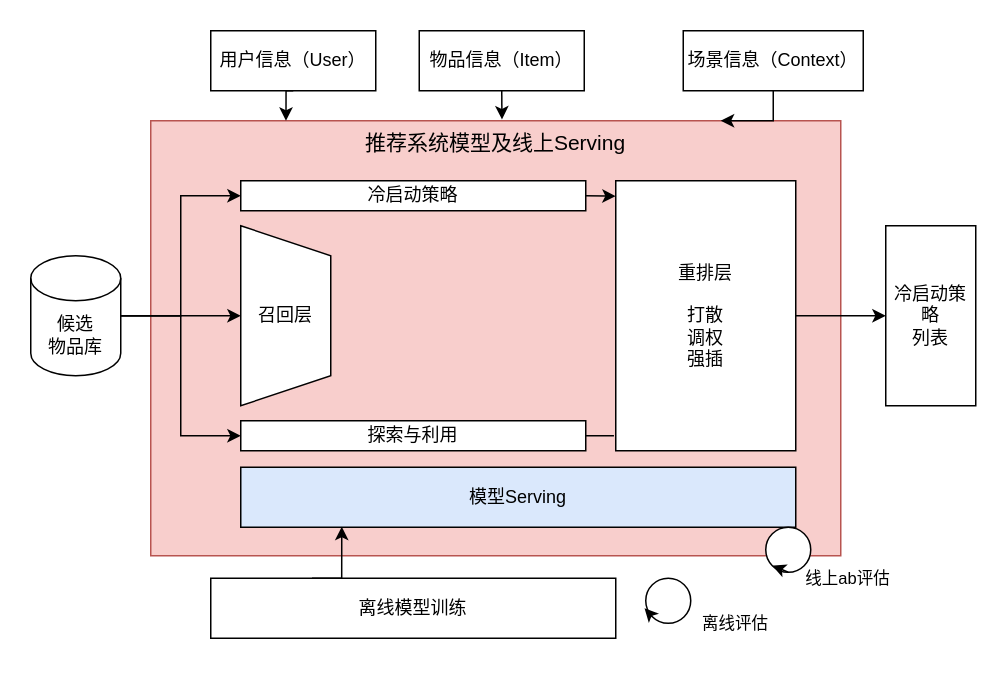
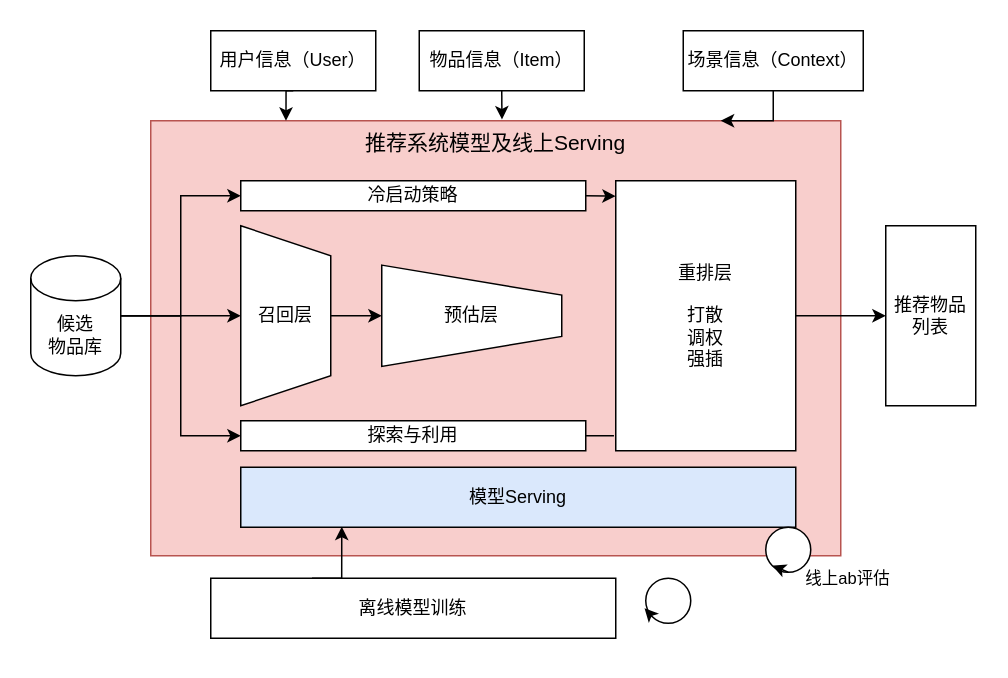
  <mxCell id="0" />
  <mxCell id="1" parent="0" />
  <mxCell id="2" value="&lt;font style=&quot;font-size: 14px;&quot;&gt;推荐系统模型及线上Serving&lt;/font&gt;" style="rounded=0;whiteSpace=wrap;html=1;verticalAlign=top;fillColor=#f8cecc;strokeColor=#b85450;" parent="1" vertex="1"><mxGeometry x="100" y="80" width="460" height="290" as="geometry" /></mxCell>
  <mxCell id="3" style="edgeStyle=none;rounded=0;orthogonalLoop=1;jettySize=auto;html=1;exitX=1;exitY=0.5;exitDx=0;exitDy=0;exitPerimeter=0;" parent="1" source="6" target="8" edge="1"><mxGeometry relative="1" as="geometry" /></mxCell>
  <mxCell id="4" style="edgeStyle=orthogonalEdgeStyle;rounded=0;orthogonalLoop=1;jettySize=auto;html=1;exitX=1;exitY=0.5;exitDx=0;exitDy=0;exitPerimeter=0;entryX=0;entryY=0.5;entryDx=0;entryDy=0;" parent="1" source="6" target="13" edge="1"><mxGeometry relative="1" as="geometry" /></mxCell>
  <mxCell id="5" style="edgeStyle=orthogonalEdgeStyle;rounded=0;orthogonalLoop=1;jettySize=auto;html=1;exitX=1;exitY=0.5;exitDx=0;exitDy=0;exitPerimeter=0;entryX=0;entryY=0.5;entryDx=0;entryDy=0;" parent="1" source="6" target="15" edge="1"><mxGeometry relative="1" as="geometry" /></mxCell>
  <mxCell id="6" value="候选&lt;br&gt;物品库" style="shape=cylinder3;whiteSpace=wrap;html=1;boundedLbl=1;backgroundOutline=1;size=15;" parent="1" vertex="1"><mxGeometry x="20" y="170" width="60" height="80" as="geometry" /></mxCell>
+ <mxCell id="7" value="" style="edgeStyle=none;rounded=0;orthogonalLoop=1;jettySize=auto;html=1;" parent="1" source="8" target="9" edge="1"><mxGeometry relative="1" as="geometry" /></mxCell>
  <mxCell id="8" value="召回层" style="shape=trapezoid;perimeter=trapezoidPerimeter;whiteSpace=wrap;html=1;fixedSize=1;direction=south;" parent="1" vertex="1"><mxGeometry x="160" y="150" width="60" height="120" as="geometry" /></mxCell>
+ <mxCell id="9" value="预估层" style="shape=trapezoid;perimeter=trapezoidPerimeter;whiteSpace=wrap;html=1;fixedSize=1;direction=south;" parent="1" vertex="1"><mxGeometry x="254" y="176.25" width="120" height="67.5" as="geometry" /></mxCell>
  <mxCell id="10" value="" style="edgeStyle=orthogonalEdgeStyle;rounded=0;orthogonalLoop=1;jettySize=auto;html=1;" parent="1" source="11" target="19" edge="1"><mxGeometry relative="1" as="geometry" /></mxCell>
  <mxCell id="11" value="重排层&lt;br&gt;&lt;br&gt;打散&lt;br&gt;调权&lt;br&gt;强插" style="rounded=0;whiteSpace=wrap;html=1;" parent="1" vertex="1"><mxGeometry x="410" y="120" width="120" height="180" as="geometry" /></mxCell>
  <mxCell id="12" style="rounded=0;orthogonalLoop=1;jettySize=auto;html=1;exitX=1;exitY=0.5;exitDx=0;exitDy=0;fontSize=14;entryX=0;entryY=0.057;entryDx=0;entryDy=0;entryPerimeter=0;" parent="1" source="13" target="11" edge="1"><mxGeometry relative="1" as="geometry"><mxPoint x="400" y="70.734" as="targetPoint" /></mxGeometry></mxCell>
  <mxCell id="13" value="冷启动策略" style="rounded=0;whiteSpace=wrap;html=1;" parent="1" vertex="1"><mxGeometry x="160" y="120" width="230" height="20" as="geometry" /></mxCell>
  <mxCell id="14" style="edgeStyle=none;rounded=0;orthogonalLoop=1;jettySize=auto;html=1;exitX=1;exitY=0.5;exitDx=0;exitDy=0;entryX=-0.01;entryY=0.944;entryDx=0;entryDy=0;entryPerimeter=0;fontSize=14;endArrow=none;" parent="1" source="15" target="11" edge="1"><mxGeometry relative="1" as="geometry" /></mxCell>
  <mxCell id="15" value="探索与利用" style="rounded=0;whiteSpace=wrap;html=1;" parent="1" vertex="1"><mxGeometry x="160" y="280" width="230" height="20" as="geometry" /></mxCell>
  <mxCell id="16" value="模型Serving" style="rounded=0;whiteSpace=wrap;html=1;fillColor=#dae8fc;" parent="1" vertex="1"><mxGeometry x="160" y="311" width="370" height="40" as="geometry" /></mxCell>
  <mxCell id="17" style="edgeStyle=orthogonalEdgeStyle;rounded=0;orthogonalLoop=1;jettySize=auto;html=1;exitX=0.25;exitY=0;exitDx=0;exitDy=0;entryX=0.182;entryY=0.991;entryDx=0;entryDy=0;entryPerimeter=0;" parent="1" source="18" target="16" edge="1"><mxGeometry relative="1" as="geometry"><mxPoint x="228" y="370" as="targetPoint" /></mxGeometry></mxCell>
  <mxCell id="18" value="离线模型训练" style="rounded=0;whiteSpace=wrap;html=1;" parent="1" vertex="1"><mxGeometry x="140" y="385" width="270" height="40" as="geometry" /></mxCell>
- <mxCell id="19" value="冷启动策略&lt;br&gt;列表" style="rounded=0;whiteSpace=wrap;html=1;" parent="1" vertex="1"><mxGeometry x="590" y="150" width="60" height="120" as="geometry" /></mxCell>
+ <mxCell id="19" value="推荐物品&lt;br&gt;列表" style="rounded=0;whiteSpace=wrap;html=1;" parent="1" vertex="1"><mxGeometry x="590" y="150" width="60" height="120" as="geometry" /></mxCell>
  <mxCell id="20" style="edgeStyle=orthogonalEdgeStyle;rounded=0;orthogonalLoop=1;jettySize=auto;html=1;exitX=0.5;exitY=1;exitDx=0;exitDy=0;entryX=0.196;entryY=0;entryDx=0;entryDy=0;entryPerimeter=0;" parent="1" source="21" target="2" edge="1"><mxGeometry relative="1" as="geometry" /></mxCell>
  <mxCell id="21" value="用户信息（User）" style="rounded=0;whiteSpace=wrap;html=1;" parent="1" vertex="1"><mxGeometry x="140" y="20" width="110" height="40" as="geometry" /></mxCell>
  <mxCell id="22" style="edgeStyle=orthogonalEdgeStyle;rounded=0;orthogonalLoop=1;jettySize=auto;html=1;exitX=0.5;exitY=1;exitDx=0;exitDy=0;entryX=0.509;entryY=-0.003;entryDx=0;entryDy=0;entryPerimeter=0;" parent="1" source="23" target="2" edge="1"><mxGeometry relative="1" as="geometry" /></mxCell>
  <mxCell id="23" value="物品信息（Item）" style="rounded=0;whiteSpace=wrap;html=1;" parent="1" vertex="1"><mxGeometry x="279" y="20" width="110" height="40" as="geometry" /></mxCell>
  <mxCell id="24" style="edgeStyle=orthogonalEdgeStyle;rounded=0;orthogonalLoop=1;jettySize=auto;html=1;exitX=0.5;exitY=1;exitDx=0;exitDy=0;entryX=0.826;entryY=0;entryDx=0;entryDy=0;entryPerimeter=0;" parent="1" source="25" target="2" edge="1"><mxGeometry relative="1" as="geometry" /></mxCell>
  <mxCell id="25" value="场景信息（Context）" style="rounded=0;whiteSpace=wrap;html=1;" parent="1" vertex="1"><mxGeometry x="455" y="20" width="120" height="40" as="geometry" /></mxCell>
  <mxCell id="26" value="" style="ellipse;whiteSpace=wrap;html=1;aspect=fixed;fontSize=14;" parent="1" vertex="1"><mxGeometry x="430" y="385" width="30" height="30" as="geometry" /></mxCell>
  <mxCell id="27" style="edgeStyle=none;rounded=0;orthogonalLoop=1;jettySize=auto;html=1;exitX=0;exitY=1;exitDx=0;exitDy=0;entryX=-0.027;entryY=0.666;entryDx=0;entryDy=0;entryPerimeter=0;fontSize=14;" parent="1" source="26" target="26" edge="1"><mxGeometry relative="1" as="geometry" /></mxCell>
  <mxCell id="28" value="" style="ellipse;whiteSpace=wrap;html=1;aspect=fixed;fontSize=14;" parent="1" vertex="1"><mxGeometry x="510" y="351" width="30" height="30" as="geometry" /></mxCell>
  <mxCell id="29" style="edgeStyle=none;rounded=0;orthogonalLoop=1;jettySize=auto;html=1;exitX=0.5;exitY=1;exitDx=0;exitDy=0;entryX=0;entryY=1;entryDx=0;entryDy=0;fontSize=14;" parent="1" source="28" target="28" edge="1"><mxGeometry relative="1" as="geometry" /></mxCell>
- <mxCell id="30" value="&lt;font style=&quot;font-size: 11px;&quot;&gt;离线评估&lt;/font&gt;" style="text;html=1;strokeColor=none;fillColor=none;align=center;verticalAlign=middle;whiteSpace=wrap;rounded=0;" parent="1" vertex="1"><mxGeometry x="460" y="400" width="60" height="30" as="geometry" /></mxCell>
  <mxCell id="31" value="&lt;font style=&quot;font-size: 11px;&quot;&gt;线上ab评估&lt;/font&gt;" style="text;html=1;strokeColor=none;fillColor=none;align=center;verticalAlign=middle;whiteSpace=wrap;rounded=0;" parent="1" vertex="1"><mxGeometry x="530" y="370" width="70" height="30" as="geometry" /></mxCell>
